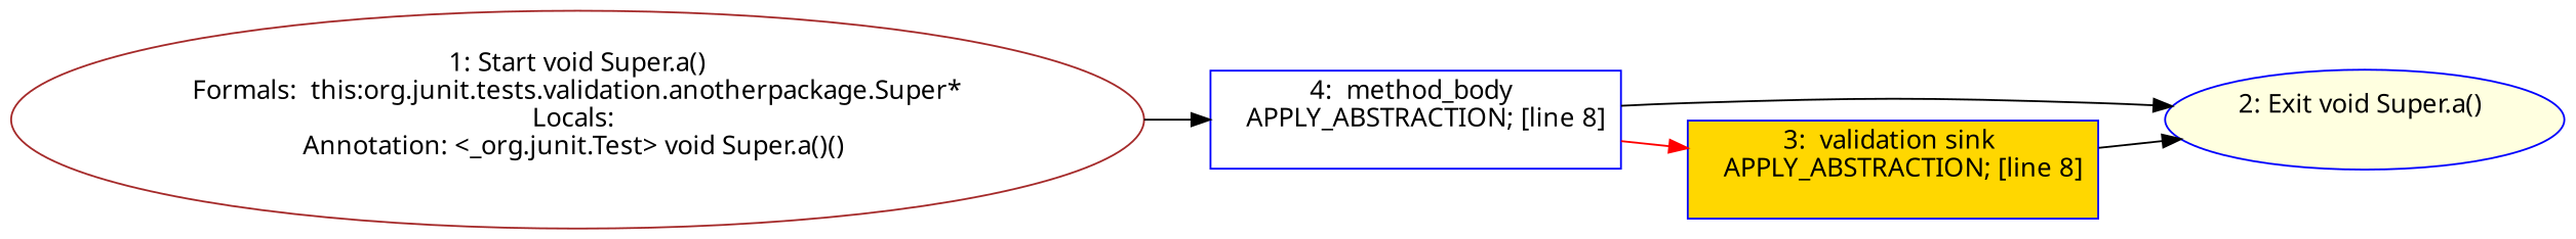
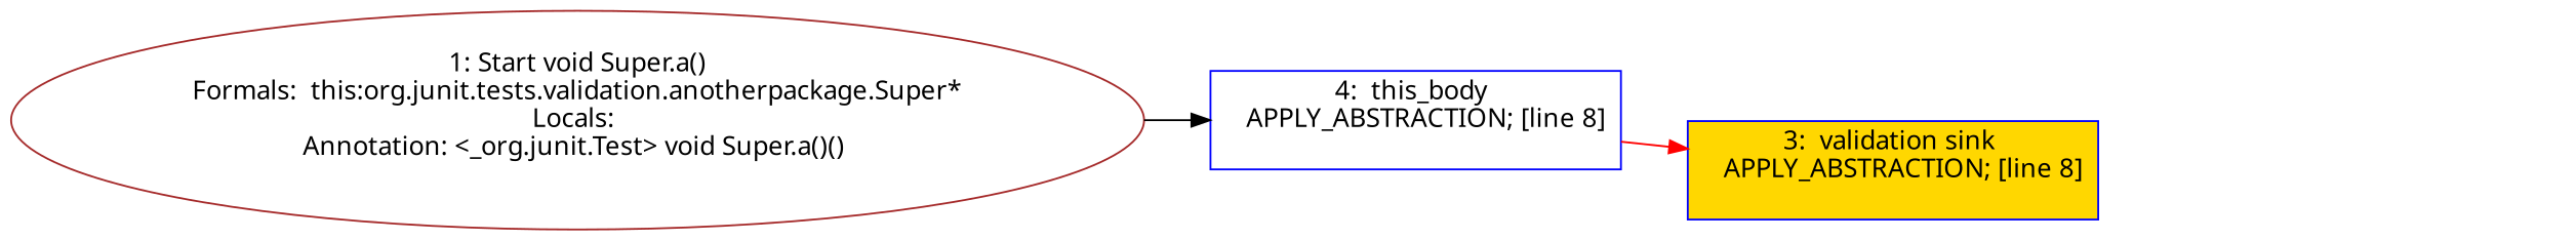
  digraph {
    fontname="Noto Sans"
    rankdir=LR
    node [color=blue fillcolor=white fontname="Noto Sans" style=filled]
    edge [fontname="Noto Sans"]
    n1 [color=brown label="1: Start void Super.a()\nFormals:  this:org.junit.tests.validation.anotherpackage.Super*\nLocals: \nAnnotation: <_org.junit.Test> void Super.a()() \n  "]
-   n2 [label="4:  method_body \n   APPLY_ABSTRACTION; [line 8]\n " shape=box]
-   n3 [fillcolor=lightyellow label="2: Exit void Super.a() \n  "]
+   n2 [label="4:  this_body \n   APPLY_ABSTRACTION; [line 8]\n " shape=box]
    n4 [fillcolor=gold label="3:  validation sink \n   APPLY_ABSTRACTION; [line 8]\n " shape=box]
    n1 -> n2
-   n2 -> n3
    n2 -> n4 [color=red]
-   n4 -> n3
  }
